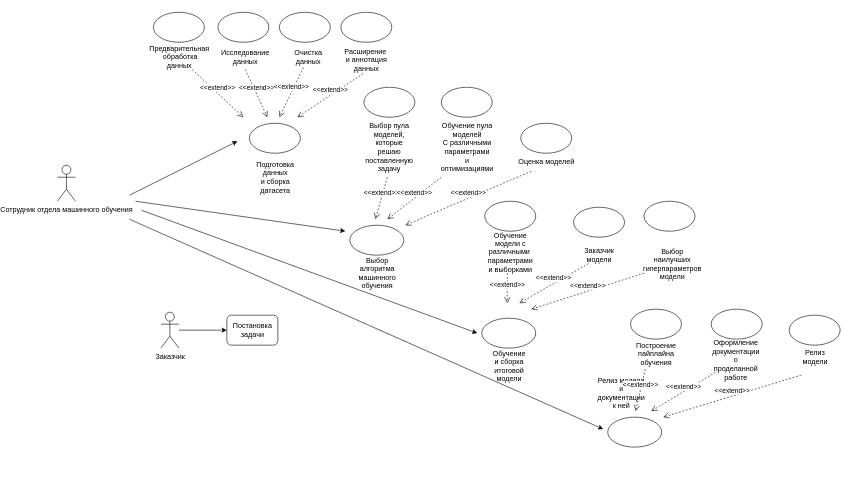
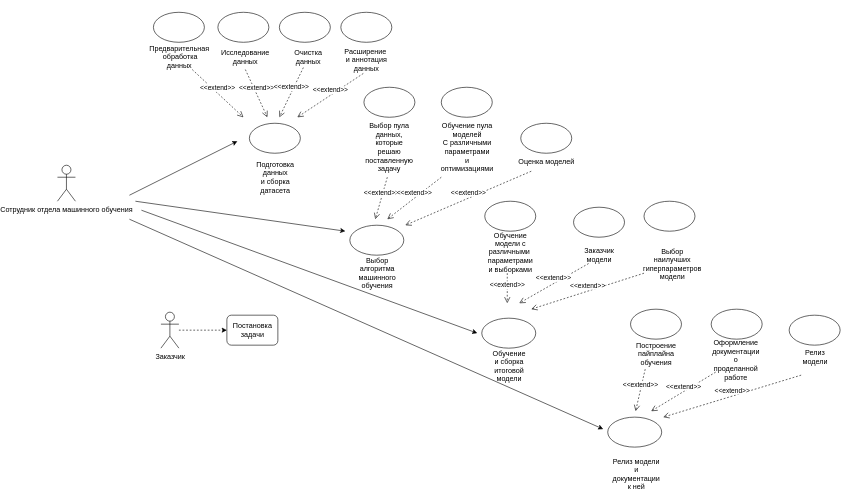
  <mxCell id="0" />
  <mxCell id="1" parent="0" />
  <mxCell id="2" value="Сотрудник отдела машинного обучения" style="shape=umlActor;verticalLabelPosition=bottom;verticalAlign=top;html=1;outlineConnect=0;" parent="1" vertex="1"><mxGeometry x="20" y="275" width="30" height="60" as="geometry" /></mxCell>
  <mxCell id="3" value="" style="ellipse;whiteSpace=wrap;html=1;" parent="1" vertex="1"><mxGeometry x="340" y="205" width="85" height="50" as="geometry" /></mxCell>
  <mxCell id="4" value="" style="ellipse;whiteSpace=wrap;html=1;" parent="1" vertex="1"><mxGeometry x="507.5" y="375" width="90" height="50" as="geometry" /></mxCell>
  <mxCell id="5" value="&lt;span style=&quot;text-wrap: wrap;&quot;&gt;Подготовка данных&lt;/span&gt;&lt;div&gt;&lt;span style=&quot;text-wrap: wrap;&quot;&gt;и сборка датасета&lt;/span&gt;&lt;/div&gt;" style="text;html=1;align=center;verticalAlign=middle;resizable=0;points=[];autosize=1;strokeColor=none;fillColor=none;" parent="1" vertex="1"><mxGeometry x="317.5" y="275" width="130" height="40" as="geometry" /></mxCell>
  <mxCell id="6" value="" style="ellipse;whiteSpace=wrap;html=1;" parent="1" vertex="1"><mxGeometry x="727.5" y="530" width="90" height="50" as="geometry" /></mxCell>
  <mxCell id="7" value="" style="ellipse;whiteSpace=wrap;html=1;" parent="1" vertex="1"><mxGeometry x="937.5" y="695" width="90" height="50" as="geometry" /></mxCell>
  <mxCell id="8" value="&lt;span style=&quot;text-wrap: wrap;&quot;&gt;Обучение и сборка итоговой модели&lt;/span&gt;" style="text;html=1;align=center;verticalAlign=middle;resizable=0;points=[];autosize=1;strokeColor=none;fillColor=none;" parent="1" vertex="1"><mxGeometry x="647.5" y="595" width="250" height="30" as="geometry" /></mxCell>
- <mxCell id="9" value="&lt;span style=&quot;text-wrap: wrap;&quot;&gt;Релиз модели и документации к ней&lt;/span&gt;" style="text;html=1;align=center;verticalAlign=middle;resizable=0;points=[];autosize=1;strokeColor=none;fillColor=none;" parent="1" vertex="1"><mxGeometry x="845" y="640" width="230" height="30" as="geometry" /></mxCell>
+ <mxCell id="9" value="&lt;span style=&quot;text-wrap: wrap;&quot;&gt;Релиз модели и документации к ней&lt;/span&gt;" style="text;html=1;align=center;verticalAlign=middle;resizable=0;points=[];autosize=1;strokeColor=none;fillColor=none;" parent="1" vertex="1"><mxGeometry x="870" y="775" width="230" height="30" as="geometry" /></mxCell>
  <mxCell id="10" value="" style="ellipse;whiteSpace=wrap;html=1;" parent="1" vertex="1"><mxGeometry x="180" y="20" width="85" height="50" as="geometry" /></mxCell>
  <mxCell id="11" value="" style="ellipse;whiteSpace=wrap;html=1;" parent="1" vertex="1"><mxGeometry x="287.5" y="20" width="85" height="50" as="geometry" /></mxCell>
  <mxCell id="12" value="" style="ellipse;whiteSpace=wrap;html=1;" parent="1" vertex="1"><mxGeometry x="390" y="20" width="85" height="50" as="geometry" /></mxCell>
  <mxCell id="13" value="" style="ellipse;whiteSpace=wrap;html=1;" parent="1" vertex="1"><mxGeometry x="492.5" y="20" width="85" height="50" as="geometry" /></mxCell>
  <mxCell id="14" value="&lt;div style=&quot;text-wrap: wrap;&quot;&gt;Предварительная&lt;/div&gt;&lt;div style=&quot;text-wrap: wrap;&quot;&gt;&amp;nbsp;обработка данных&lt;/div&gt;" style="text;html=1;align=center;verticalAlign=middle;resizable=0;points=[];autosize=1;strokeColor=none;fillColor=none;" parent="1" vertex="1"><mxGeometry x="157.5" y="75" width="130" height="40" as="geometry" /></mxCell>
  <mxCell id="15" value="&lt;div style=&quot;text-wrap: wrap;&quot;&gt;Исследование&lt;/div&gt;&lt;div style=&quot;text-wrap: wrap;&quot;&gt;данных&lt;/div&gt;" style="text;html=1;align=center;verticalAlign=middle;resizable=0;points=[];autosize=1;strokeColor=none;fillColor=none;" parent="1" vertex="1"><mxGeometry x="282.5" y="75" width="100" height="40" as="geometry" /></mxCell>
  <mxCell id="16" value="&lt;span style=&quot;text-wrap: wrap;&quot;&gt;Очистка данных&lt;/span&gt;" style="text;html=1;align=center;verticalAlign=middle;resizable=0;points=[];autosize=1;strokeColor=none;fillColor=none;" parent="1" vertex="1"><mxGeometry x="382.5" y="80" width="110" height="30" as="geometry" /></mxCell>
  <mxCell id="17" value="&lt;div style=&quot;text-wrap: wrap;&quot;&gt;Расширение&amp;nbsp;&lt;/div&gt;&lt;div style=&quot;text-wrap: wrap;&quot;&gt;и аннотация данных&lt;/div&gt;" style="text;html=1;align=center;verticalAlign=middle;resizable=0;points=[];autosize=1;strokeColor=none;fillColor=none;" parent="1" vertex="1"><mxGeometry x="465" y="80" width="140" height="40" as="geometry" /></mxCell>
  <mxCell id="18" value="&lt;span style=&quot;text-wrap: wrap;&quot;&gt;Выбор алгоритма машинного обучения&lt;/span&gt;" style="text;html=1;align=center;verticalAlign=middle;resizable=0;points=[];autosize=1;strokeColor=none;fillColor=none;" parent="1" vertex="1"><mxGeometry x="432.5" y="440" width="240" height="30" as="geometry" /></mxCell>
  <mxCell id="19" value="" style="ellipse;whiteSpace=wrap;html=1;" parent="1" vertex="1"><mxGeometry x="531" y="145" width="85" height="50" as="geometry" /></mxCell>
  <mxCell id="20" value="" style="ellipse;whiteSpace=wrap;html=1;" parent="1" vertex="1"><mxGeometry x="660" y="145" width="85" height="50" as="geometry" /></mxCell>
  <mxCell id="21" value="" style="ellipse;whiteSpace=wrap;html=1;" parent="1" vertex="1"><mxGeometry x="792.5" y="205" width="85" height="50" as="geometry" /></mxCell>
- <mxCell id="22" value="&lt;div style=&quot;text-wrap: wrap;&quot;&gt;&lt;div&gt;Выбор пула моделей,&lt;/div&gt;&lt;div&gt;которые решаю&lt;/div&gt;&lt;div&gt;поставленную задачу&lt;/div&gt;&lt;/div&gt;" style="text;html=1;align=center;verticalAlign=middle;resizable=0;points=[];autosize=1;strokeColor=none;fillColor=none;" parent="1" vertex="1"><mxGeometry x="502.5" y="215" width="140" height="60" as="geometry" /></mxCell>
+ <mxCell id="22" value="&lt;div style=&quot;text-wrap: wrap;&quot;&gt;&lt;div&gt;Выбор пула данных,&lt;/div&gt;&lt;div&gt;которые решаю&lt;/div&gt;&lt;div&gt;поставленную задачу&lt;/div&gt;&lt;/div&gt;" style="text;html=1;align=center;verticalAlign=middle;resizable=0;points=[];autosize=1;strokeColor=none;fillColor=none;" parent="1" vertex="1"><mxGeometry x="502.5" y="215" width="140" height="60" as="geometry" /></mxCell>
  <mxCell id="23" value="&lt;div style=&quot;text-wrap: wrap;&quot;&gt;&lt;div&gt;Обучение пула моделей&lt;/div&gt;&lt;div&gt;С различными параметрами&lt;/div&gt;&lt;div&gt;и оптимизациями&lt;/div&gt;&lt;/div&gt;" style="text;html=1;align=center;verticalAlign=middle;resizable=0;points=[];autosize=1;strokeColor=none;fillColor=none;" parent="1" vertex="1"><mxGeometry x="612.5" y="215" width="180" height="60" as="geometry" /></mxCell>
  <mxCell id="24" value="&lt;div&gt;&lt;span style=&quot;text-wrap: wrap;&quot;&gt;Оценка&amp;nbsp;&lt;/span&gt;&lt;span style=&quot;text-wrap: wrap; background-color: initial;&quot;&gt;моделей&lt;/span&gt;&lt;/div&gt;" style="text;html=1;align=center;verticalAlign=middle;resizable=0;points=[];autosize=1;strokeColor=none;fillColor=none;" parent="1" vertex="1"><mxGeometry x="775" y="255" width="120" height="30" as="geometry" /></mxCell>
  <mxCell id="25" value="" style="ellipse;whiteSpace=wrap;html=1;" parent="1" vertex="1"><mxGeometry x="732.5" y="335" width="85" height="50" as="geometry" /></mxCell>
  <mxCell id="26" value="" style="ellipse;whiteSpace=wrap;html=1;" parent="1" vertex="1"><mxGeometry x="880.5" y="345" width="85" height="50" as="geometry" /></mxCell>
  <mxCell id="27" value="" style="ellipse;whiteSpace=wrap;html=1;" parent="1" vertex="1"><mxGeometry x="998" y="335" width="85" height="50" as="geometry" /></mxCell>
  <mxCell id="28" value="&lt;div style=&quot;text-wrap: wrap;&quot;&gt;&lt;div&gt;Обучение модели с различными&amp;nbsp;&lt;/div&gt;&lt;div&gt;параметрами и выборками&lt;/div&gt;&lt;/div&gt;" style="text;html=1;align=center;verticalAlign=middle;resizable=0;points=[];autosize=1;strokeColor=none;fillColor=none;" parent="1" vertex="1"><mxGeometry x="670" y="400" width="210" height="40" as="geometry" /></mxCell>
  <mxCell id="29" value="&lt;div style=&quot;&quot;&gt;&lt;span style=&quot;text-wrap: wrap;&quot;&gt;Заказчик модели&lt;/span&gt;&lt;br&gt;&lt;/div&gt;" style="text;html=1;align=center;verticalAlign=middle;resizable=0;points=[];autosize=1;strokeColor=none;fillColor=none;" parent="1" vertex="1"><mxGeometry x="848" y="410" width="150" height="30" as="geometry" /></mxCell>
  <mxCell id="30" value="&lt;div&gt;&lt;span style=&quot;text-wrap: wrap;&quot;&gt;Выбор наилучших гиперпараметров модели&lt;/span&gt;&lt;/div&gt;" style="text;html=1;align=center;verticalAlign=middle;resizable=0;points=[];autosize=1;strokeColor=none;fillColor=none;" parent="1" vertex="1"><mxGeometry x="910" y="425" width="270" height="30" as="geometry" /></mxCell>
  <mxCell id="31" value="" style="ellipse;whiteSpace=wrap;html=1;" parent="1" vertex="1"><mxGeometry x="975.5" y="515" width="85" height="50" as="geometry" /></mxCell>
  <mxCell id="32" value="" style="ellipse;whiteSpace=wrap;html=1;" parent="1" vertex="1"><mxGeometry x="1110" y="515" width="85" height="50" as="geometry" /></mxCell>
  <mxCell id="33" value="" style="ellipse;whiteSpace=wrap;html=1;" parent="1" vertex="1"><mxGeometry x="1240" y="525" width="85" height="50" as="geometry" /></mxCell>
  <mxCell id="34" value="&lt;div style=&quot;text-wrap: wrap;&quot;&gt;&lt;div&gt;Построение пайплайна&lt;/div&gt;&lt;div&gt;обучения&lt;/div&gt;&lt;/div&gt;" style="text;html=1;align=center;verticalAlign=middle;resizable=0;points=[];autosize=1;strokeColor=none;fillColor=none;" parent="1" vertex="1"><mxGeometry x="943" y="570" width="150" height="40" as="geometry" /></mxCell>
  <mxCell id="35" value="&lt;div style=&quot;text-wrap: wrap;&quot;&gt;&lt;div&gt;Оформление документации&lt;/div&gt;&lt;div&gt;о проделанной работе&lt;/div&gt;&lt;/div&gt;" style="text;html=1;align=center;verticalAlign=middle;resizable=0;points=[];autosize=1;strokeColor=none;fillColor=none;" parent="1" vertex="1"><mxGeometry x="1060.5" y="580" width="180" height="40" as="geometry" /></mxCell>
  <mxCell id="36" value="&lt;span style=&quot;text-wrap: wrap;&quot;&gt;Релиз модели&lt;/span&gt;" style="text;html=1;align=center;verticalAlign=middle;resizable=0;points=[];autosize=1;strokeColor=none;fillColor=none;" parent="1" vertex="1"><mxGeometry x="1227.5" y="580" width="110" height="30" as="geometry" /></mxCell>
  <mxCell id="37" value="&amp;lt;&amp;lt;extend&amp;gt;&amp;gt;" style="html=1;verticalAlign=bottom;endArrow=open;dashed=1;endSize=8;curved=0;rounded=0;exitX=0.671;exitY=1.012;exitDx=0;exitDy=0;exitPerimeter=0;" parent="1" source="14" edge="1"><mxGeometry relative="1" as="geometry"><mxPoint x="250" y="125" as="sourcePoint" /><mxPoint x="330" y="195" as="targetPoint" /></mxGeometry></mxCell>
  <mxCell id="38" value="&amp;lt;&amp;lt;extend&amp;gt;&amp;gt;" style="html=1;verticalAlign=bottom;endArrow=open;dashed=1;endSize=8;curved=0;rounded=0;exitX=0.508;exitY=1.012;exitDx=0;exitDy=0;exitPerimeter=0;" parent="1" source="15" edge="1"><mxGeometry relative="1" as="geometry"><mxPoint x="260" y="135" as="sourcePoint" /><mxPoint x="370" y="195" as="targetPoint" /></mxGeometry></mxCell>
  <mxCell id="39" value="&amp;lt;&amp;lt;extend&amp;gt;&amp;gt;" style="html=1;verticalAlign=bottom;endArrow=open;dashed=1;endSize=8;curved=0;rounded=0;exitX=0.432;exitY=1.071;exitDx=0;exitDy=0;exitPerimeter=0;" parent="1" source="16" edge="1"><mxGeometry relative="1" as="geometry"><mxPoint x="270" y="145" as="sourcePoint" /><mxPoint x="390" y="195" as="targetPoint" /></mxGeometry></mxCell>
  <mxCell id="40" value="&amp;lt;&amp;lt;extend&amp;gt;&amp;gt;" style="html=1;verticalAlign=bottom;endArrow=open;dashed=1;endSize=8;curved=0;rounded=0;exitX=0.464;exitY=1.05;exitDx=0;exitDy=0;exitPerimeter=0;" parent="1" source="17" edge="1"><mxGeometry relative="1" as="geometry"><mxPoint x="440" y="122" as="sourcePoint" /><mxPoint x="420" y="195" as="targetPoint" /></mxGeometry></mxCell>
  <mxCell id="41" value="&amp;lt;&amp;lt;extend&amp;gt;&amp;gt;" style="html=1;verticalAlign=bottom;endArrow=open;dashed=1;endSize=8;curved=0;rounded=0;" parent="1" edge="1"><mxGeometry relative="1" as="geometry"><mxPoint x="570" y="295" as="sourcePoint" /><mxPoint x="550" y="365" as="targetPoint" /></mxGeometry></mxCell>
  <mxCell id="42" value="&amp;lt;&amp;lt;extend&amp;gt;&amp;gt;" style="html=1;verticalAlign=bottom;endArrow=open;dashed=1;endSize=8;curved=0;rounded=0;" parent="1" edge="1"><mxGeometry relative="1" as="geometry"><mxPoint x="660" y="295" as="sourcePoint" /><mxPoint x="570" y="365" as="targetPoint" /></mxGeometry></mxCell>
  <mxCell id="43" value="&amp;lt;&amp;lt;extend&amp;gt;&amp;gt;" style="html=1;verticalAlign=bottom;endArrow=open;dashed=1;endSize=8;curved=0;rounded=0;" parent="1" edge="1"><mxGeometry relative="1" as="geometry"><mxPoint x="810" y="285" as="sourcePoint" /><mxPoint x="600" y="375" as="targetPoint" /></mxGeometry></mxCell>
  <mxCell id="44" value="&amp;lt;&amp;lt;extend&amp;gt;&amp;gt;" style="html=1;verticalAlign=bottom;endArrow=open;dashed=1;endSize=8;curved=0;rounded=0;" parent="1" edge="1"><mxGeometry x="0.2" relative="1" as="geometry"><mxPoint x="770" y="455" as="sourcePoint" /><mxPoint x="770" y="505" as="targetPoint" /><mxPoint y="-1" as="offset" /></mxGeometry></mxCell>
  <mxCell id="45" value="&amp;lt;&amp;lt;extend&amp;gt;&amp;gt;" style="html=1;verticalAlign=bottom;endArrow=open;dashed=1;endSize=8;curved=0;rounded=0;exitX=0.384;exitY=0.964;exitDx=0;exitDy=0;exitPerimeter=0;" parent="1" source="29" edge="1"><mxGeometry relative="1" as="geometry"><mxPoint x="781" y="452" as="sourcePoint" /><mxPoint x="790" y="505" as="targetPoint" /></mxGeometry></mxCell>
  <mxCell id="46" value="&amp;lt;&amp;lt;extend&amp;gt;&amp;gt;" style="html=1;verticalAlign=bottom;endArrow=open;dashed=1;endSize=8;curved=0;rounded=0;" parent="1" source="30" edge="1"><mxGeometry relative="1" as="geometry"><mxPoint x="791" y="462" as="sourcePoint" /><mxPoint x="810" y="515" as="targetPoint" /></mxGeometry></mxCell>
  <mxCell id="47" value="&amp;lt;&amp;lt;extend&amp;gt;&amp;gt;" style="html=1;verticalAlign=bottom;endArrow=open;dashed=1;endSize=8;curved=0;rounded=0;" parent="1" edge="1"><mxGeometry relative="1" as="geometry"><mxPoint x="1000" y="615" as="sourcePoint" /><mxPoint x="984" y="685" as="targetPoint" /></mxGeometry></mxCell>
  <mxCell id="48" value="&amp;lt;&amp;lt;extend&amp;gt;&amp;gt;" style="html=1;verticalAlign=bottom;endArrow=open;dashed=1;endSize=8;curved=0;rounded=0;" parent="1" source="35" edge="1"><mxGeometry relative="1" as="geometry"><mxPoint x="994" y="622" as="sourcePoint" /><mxPoint x="1010" y="685" as="targetPoint" /></mxGeometry></mxCell>
  <mxCell id="49" value="&amp;lt;&amp;lt;extend&amp;gt;&amp;gt;" style="html=1;verticalAlign=bottom;endArrow=open;dashed=1;endSize=8;curved=0;rounded=0;" parent="1" edge="1"><mxGeometry relative="1" as="geometry"><mxPoint x="1260" y="625" as="sourcePoint" /><mxPoint x="1030" y="695" as="targetPoint" /></mxGeometry></mxCell>
  <mxCell id="50" value="" style="endArrow=classic;html=1;rounded=0;" parent="1" edge="1"><mxGeometry width="50" height="50" relative="1" as="geometry"><mxPoint x="150" y="335" as="sourcePoint" /><mxPoint x="500" y="385" as="targetPoint" /></mxGeometry></mxCell>
  <mxCell id="51" value="" style="endArrow=classic;html=1;rounded=0;" parent="1" edge="1"><mxGeometry width="50" height="50" relative="1" as="geometry"><mxPoint y="350" as="sourcePoint" x="160" /><mxPoint x="720" y="555" as="targetPoint" /></mxGeometry></mxCell>
  <mxCell id="52" value="" style="endArrow=classic;html=1;rounded=0;" parent="1" edge="1"><mxGeometry width="50" height="50" relative="1" as="geometry"><mxPoint x="140" y="365" as="sourcePoint" /><mxPoint x="930" y="715" as="targetPoint" /></mxGeometry></mxCell>
  <mxCell id="53" value="Заказчик" style="shape=umlActor;verticalLabelPosition=bottom;verticalAlign=top;html=1;outlineConnect=0;" parent="1" vertex="1"><mxGeometry x="192.5" y="520" width="30" height="60" as="geometry" /></mxCell>
  <mxCell id="54" value="Постановка задачи" style="whiteSpace=wrap;html=1;rounded=1;" parent="1" vertex="1"><mxGeometry x="302.5" y="525" width="85" height="50" as="geometry" /></mxCell>
  <mxCell id="55" value="" style="endArrow=classic;html=1;rounded=0;" parent="1" edge="1"><mxGeometry width="50" height="50" relative="1" as="geometry"><mxPoint x="140" y="325" as="sourcePoint" /><mxPoint x="320" y="235" as="targetPoint" /></mxGeometry></mxCell>
- <mxCell id="56" value="" style="endArrow=classic;html=1;rounded=0;entryX=0;entryY=0.5;entryDx=0;entryDy=0;" parent="1" source="53" target="54" edge="1"><mxGeometry width="50" height="50" relative="1" as="geometry"><mxPoint x="332.5" y="365" as="sourcePoint" /><mxPoint x="512.5" y="275" as="targetPoint" /></mxGeometry></mxCell>
+ <mxCell id="56" value="" style="endArrow=classic;html=1;rounded=0;entryX=0;entryY=0.5;entryDx=0;entryDy=0;dashed=1;" parent="1" source="53" target="54" edge="1"><mxGeometry width="50" height="50" relative="1" as="geometry"><mxPoint x="332.5" y="365" as="sourcePoint" /><mxPoint x="512.5" y="275" as="targetPoint" /></mxGeometry></mxCell>
